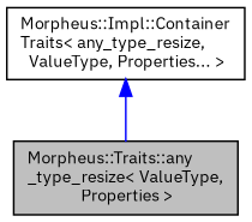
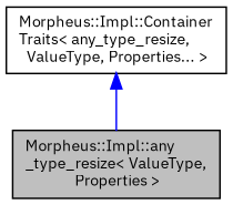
  digraph {
    fontname="IBM Plex Sans"
    node [color=black fontname="IBM Plex Sans" fontsize=10 shape=record style=filled]
-   n1 [fillcolor=grey75 fontcolor=black height=0.2 label="Morpheus::Traits::any\l_type_resize\< ValueType,\l Properties \>" width=0.4]
+   n1 [fillcolor=grey75 fontcolor=black height=0.2 label="Morpheus::Impl::any\l_type_resize\< ValueType,\l Properties \>" width=0.4]
    n2 [fillcolor=white height=0.2 label="Morpheus::Impl::Container\lTraits\< any_type_resize,\l ValueType, Properties... \>" width=0.4]
    n2 -> n1 [color=blue dir=back fontname="IBM Plex Sans" fontsize=10 labelfontname=Helvetica labelfontsize=10 style=solid]
  }
